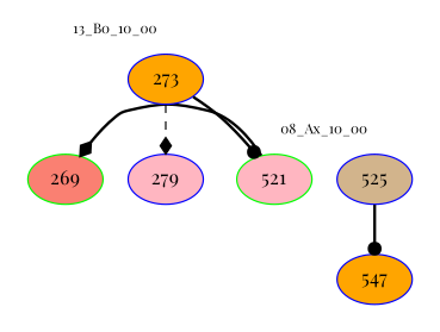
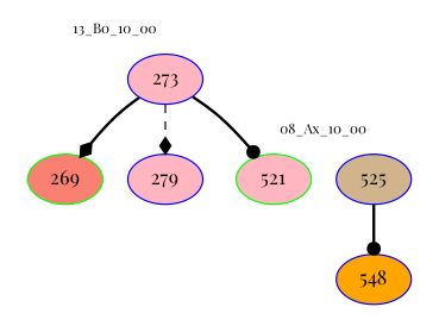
  digraph {
    fontname="Playfair Display"
    node [color=blue fillcolor=lightpink fontname="Playfair Display" style=filled]
    edge [arrowhead=dot color=black fontname="Playfair Display" style=bold]
    n1 [fillcolor=tan label=525]
    n2 [color=green label=521]
-   n3 [fillcolor=orange label=547]
-   n4 [fillcolor=orange label=273]
+   n3 [fillcolor=orange label=548]
+   n4 [label=273]
    n5 [color=green fillcolor=salmon label=269]
    n6 [label=279]
    subgraph cluster_1 {
      color=white
      fontsize=10
      label="08_Ax_10_00"
      n1
      n2
      n3
    }
    subgraph cluster_2 {
      color=white
      fontsize=10
      label="13_B0_10_00"
      n4
      n5
      n6
    }
    n1 -> n3
    n4 -> n2
-   n2 -> n5 [arrowhead=diamond]
+   n4 -> n5 [arrowhead=diamond]
    n4 -> n6 [arrowhead=diamond style=dashed]
  }
